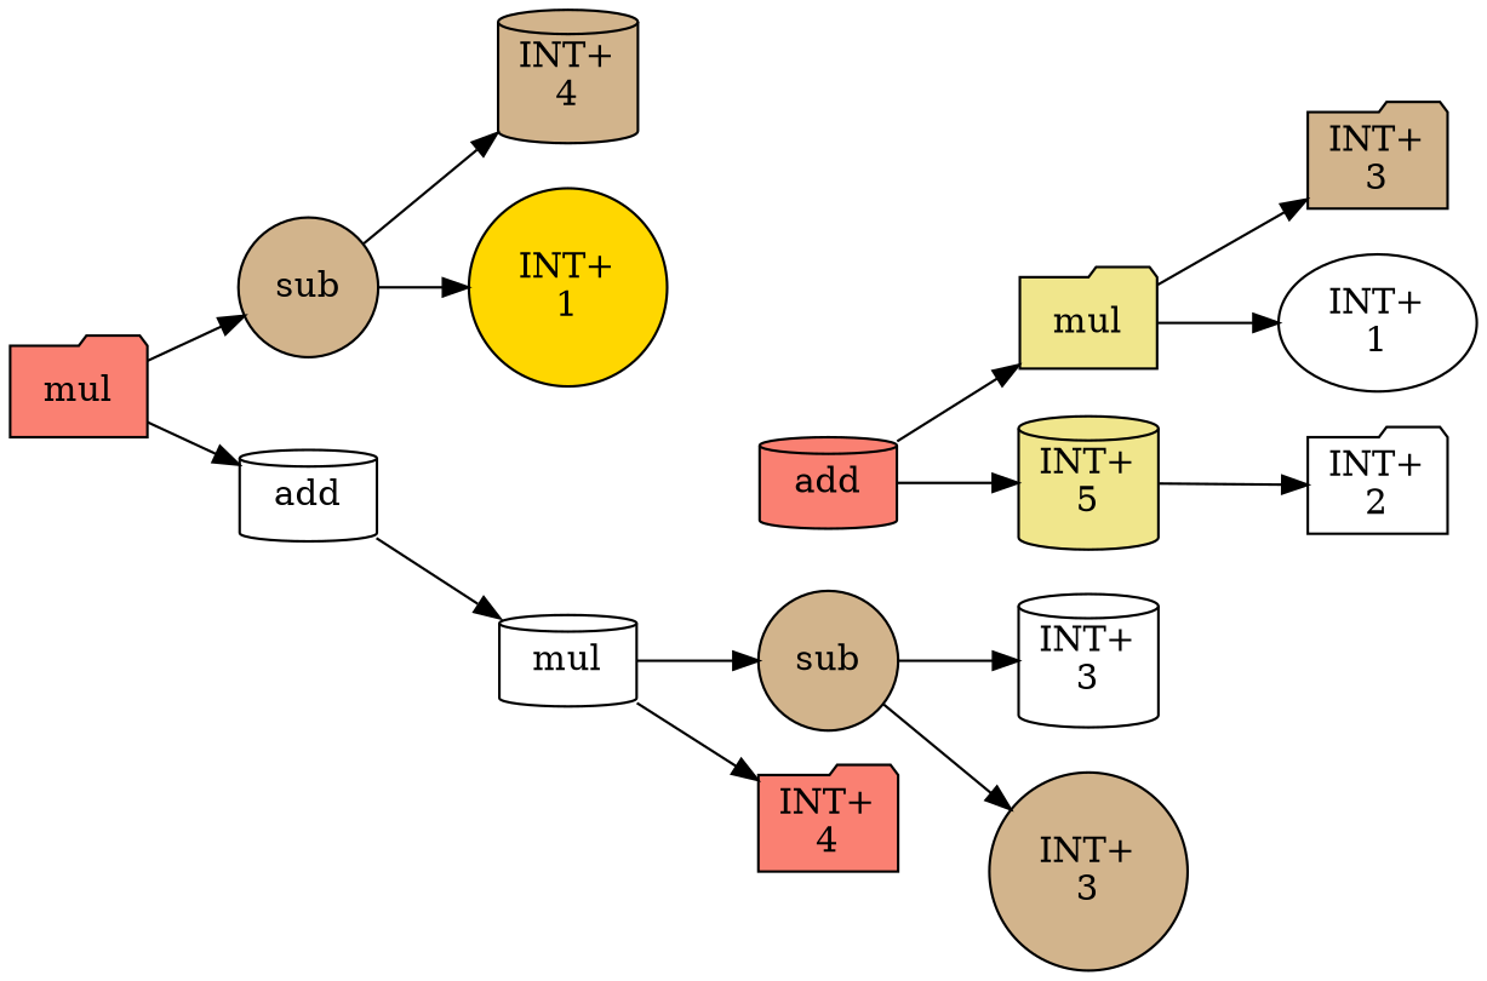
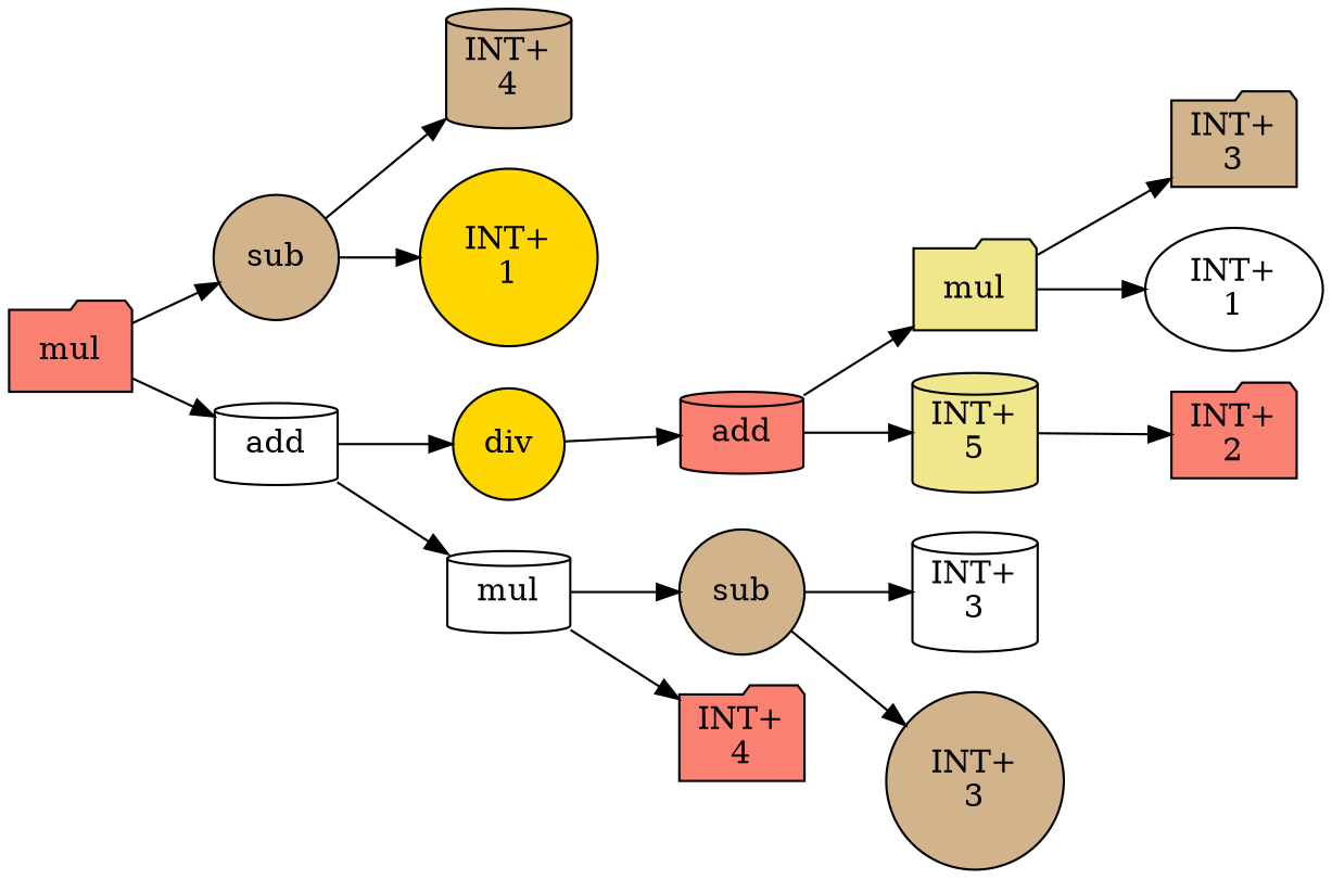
  digraph {
    fontname="DejaVu Serif"
    rankdir=LR
    node [fillcolor=tan fontname="DejaVu Serif" shape=cylinder style=filled]
    edge [fontname="DejaVu Serif"]
    n1 [fillcolor=salmon label=mul shape=folder]
    n2 [label=sub shape=circle]
    n3 [fillcolor=white label=add]
    n4 [label="INT+\n4"]
    n5 [fillcolor=gold label="INT+\n1" shape=circle]
+   n6 [fillcolor=gold label=div shape=circle]
    n7 [fillcolor=white label=mul]
    n8 [fillcolor=salmon label=add]
    n9 [label=sub shape=circle]
    n10 [fillcolor=salmon label="INT+\n4" shape=folder]
    n11 [fillcolor=khaki label=mul shape=folder]
    n12 [fillcolor=khaki label="INT+\n5"]
-   n13 [fillcolor=white label="INT+\n2" shape=folder]
+   n13 [fillcolor=salmon label="INT+\n2" shape=folder]
    n14 [label="INT+\n3" shape=folder]
    n15 [fillcolor=white label="INT+\n1" shape=ellipse]
    n16 [fillcolor=white label="INT+\n3"]
    n17 [label="INT+\n3" shape=circle]
    n1 -> n2
    n1 -> n3
    n2 -> n4
    n2 -> n5
+   n3 -> n6
    n3 -> n7
+   n6 -> n8
    n7 -> n9
    n7 -> n10
    n8 -> n11
    n8 -> n12
    n9 -> n16
    n9 -> n17
    n11 -> n14
    n11 -> n15
    n12 -> n13
  }
